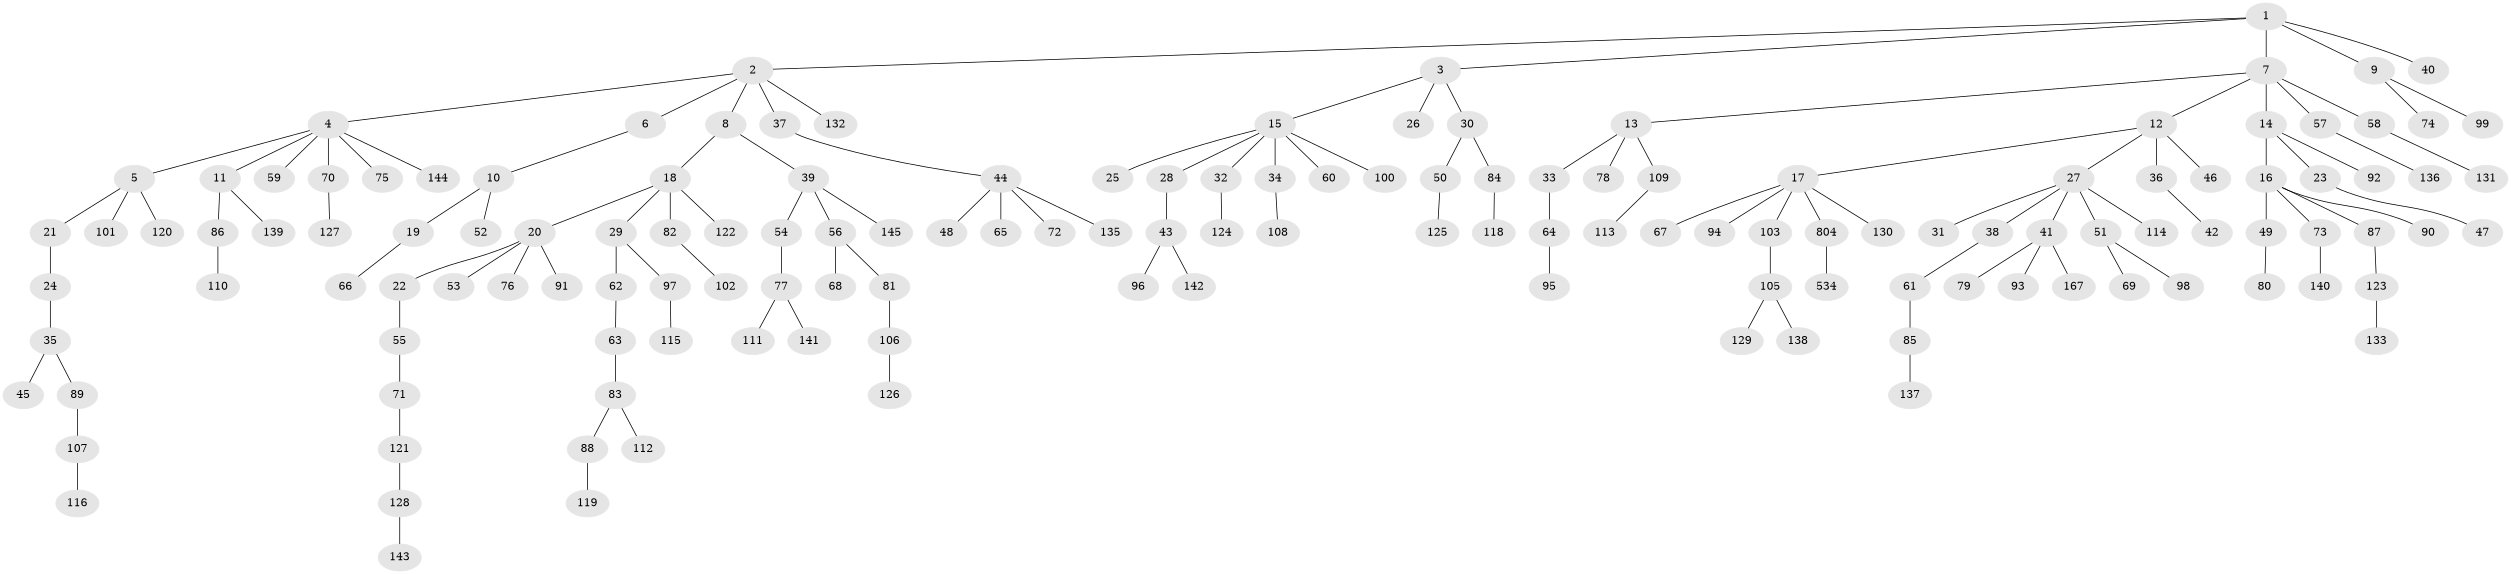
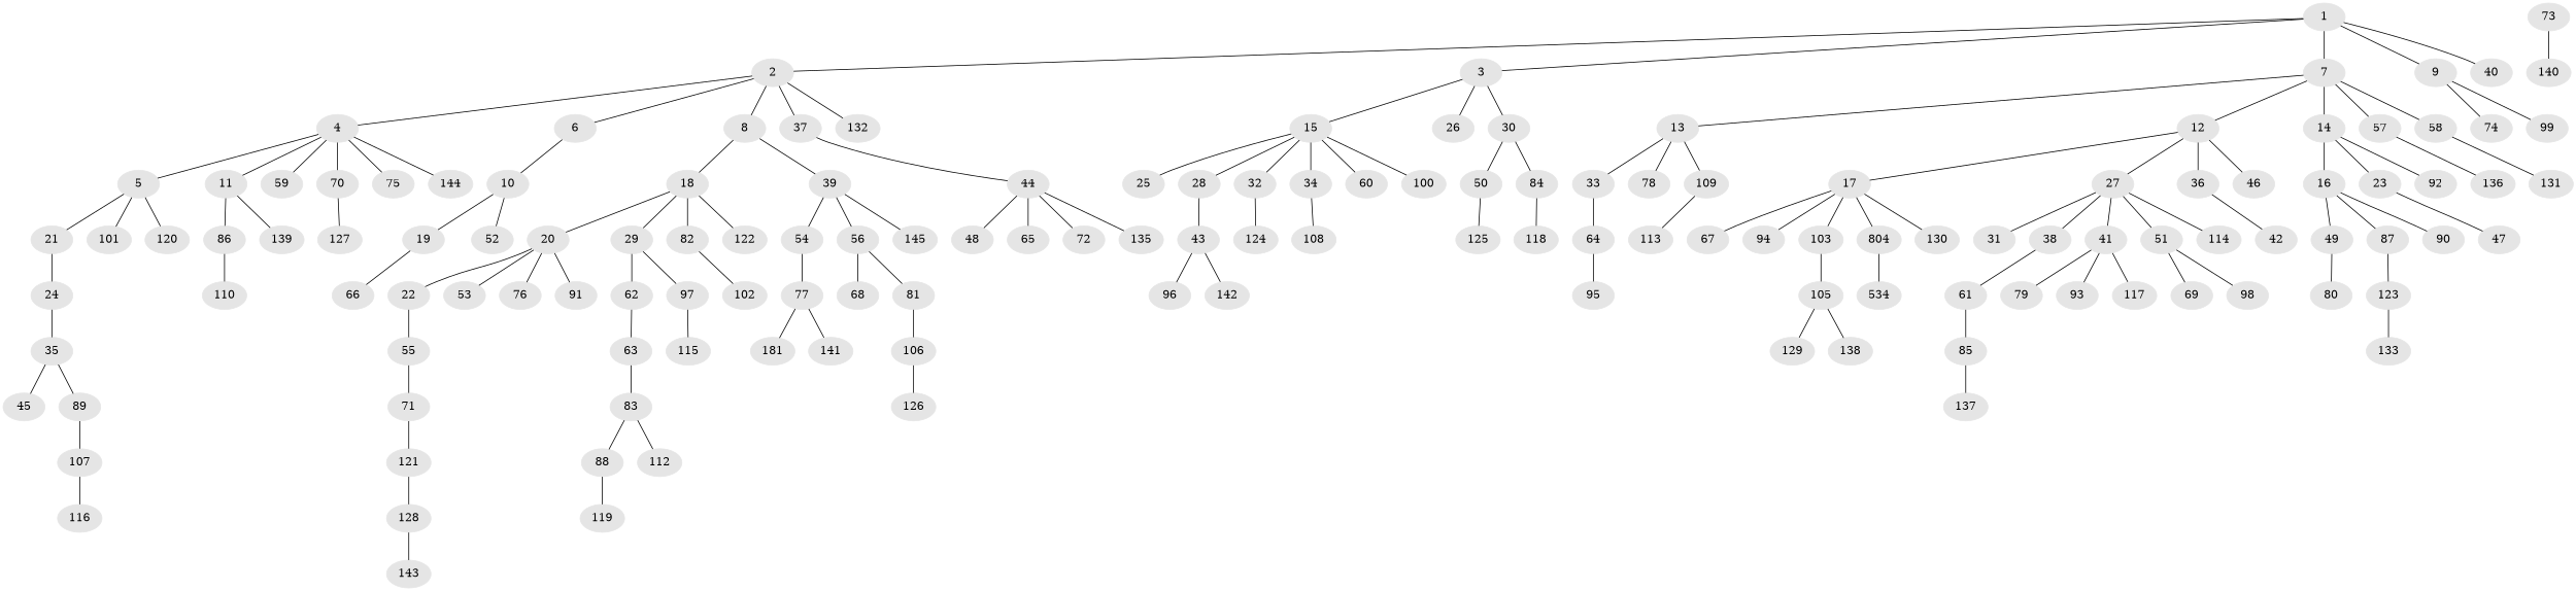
  graph {
    node [color=gray90 style=filled]
    1
    2
    3
    7
    9
    40
    4
    6
    8
    37
    132
    15
    26
    30
    13
    12
    14
    57
    58
    74
    99
    33
    78
    109
    5
    11
    59
    70
    75
    144
    10
    18
    39
    44
    25
    28
    32
    34
    60
    100
    50
    84
    21
    101
    120
    86
    139
    127
    24
    19
    52
    17
    27
    36
    46
    16
    23
    92
    136
    131
    20
    29
    82
    122
    54
    56
    145
    66
    110
    67
    94
    103
    n73 [label=804]
    130
    31
    38
    41
    51
    114
    42
    64
    113
    49
    73
    87
    90
    47
    43
    124
    108
    80
    140
    123
    105
    n95 [label=534]
    22
    53
    76
    91
    62
    97
    102
    55
    35
    71
    45
    89
    61
    79
    93
-   117 [label=167]
+   117
    69
    98
    96
    142
    63
    115
    125
    118
    95
    107
    48
    65
    72
    135
    85
    77
    68
    81
-   111
+   111 [label=181]
    141
    121
    106
    137
    83
    88
    112
    128
    126
    119
    133
    116
    129
    138
    143
    1 -- 2
    1 -- 3
    1 -- 7
    1 -- 9
    1 -- 40
    2 -- 4
    2 -- 6
    2 -- 8
    2 -- 37
    2 -- 132
    3 -- 15
    3 -- 26
    3 -- 30
    7 -- 13
    7 -- 12
    7 -- 14
    7 -- 57
    7 -- 58
    9 -- 74
    9 -- 99
    4 -- 5
    4 -- 11
    4 -- 59
    4 -- 70
    4 -- 75
    4 -- 144
    6 -- 10
    8 -- 18
    8 -- 39
    37 -- 44
    15 -- 25
    15 -- 28
    15 -- 32
    15 -- 34
    15 -- 60
    15 -- 100
    30 -- 50
    30 -- 84
    13 -- 33
    13 -- 78
    13 -- 109
    12 -- 17
    12 -- 27
    12 -- 36
    12 -- 46
    14 -- 16
    14 -- 23
    14 -- 92
    57 -- 136
    58 -- 131
    33 -- 64
    109 -- 113
    5 -- 21
    5 -- 101
    5 -- 120
    11 -- 86
    11 -- 139
    70 -- 127
    10 -- 19
    10 -- 52
    18 -- 20
    18 -- 29
    18 -- 82
    18 -- 122
    39 -- 54
    39 -- 56
    39 -- 145
    44 -- 48
    44 -- 65
    44 -- 72
    44 -- 135
    28 -- 43
    32 -- 124
    34 -- 108
    50 -- 125
    84 -- 118
    21 -- 24
    86 -- 110
    24 -- 35
    19 -- 66
    17 -- 67
    17 -- 94
    17 -- 103
    17 -- n73
    17 -- 130
    27 -- 31
    27 -- 38
    27 -- 41
    27 -- 51
    27 -- 114
    36 -- 42
    16 -- 49
-   16 -- 73
    16 -- 87
    16 -- 90
    23 -- 47
    20 -- 22
    20 -- 53
    20 -- 76
    20 -- 91
    29 -- 62
    29 -- 97
    82 -- 102
    54 -- 77
    56 -- 68
    56 -- 81
    103 -- 105
    n73 -- n95
    38 -- 61
    41 -- 79
    41 -- 93
    41 -- 117
    51 -- 69
    51 -- 98
    64 -- 95
    49 -- 80
    73 -- 140
    87 -- 123
    43 -- 96
    43 -- 142
    123 -- 133
    105 -- 129
    105 -- 138
    22 -- 55
    62 -- 63
    97 -- 115
    55 -- 71
    35 -- 45
    35 -- 89
    71 -- 121
    89 -- 107
    61 -- 85
    63 -- 83
    107 -- 116
    85 -- 137
    77 -- 111
    77 -- 141
    81 -- 106
    121 -- 128
    106 -- 126
    83 -- 88
    83 -- 112
    88 -- 119
    128 -- 143
  }
